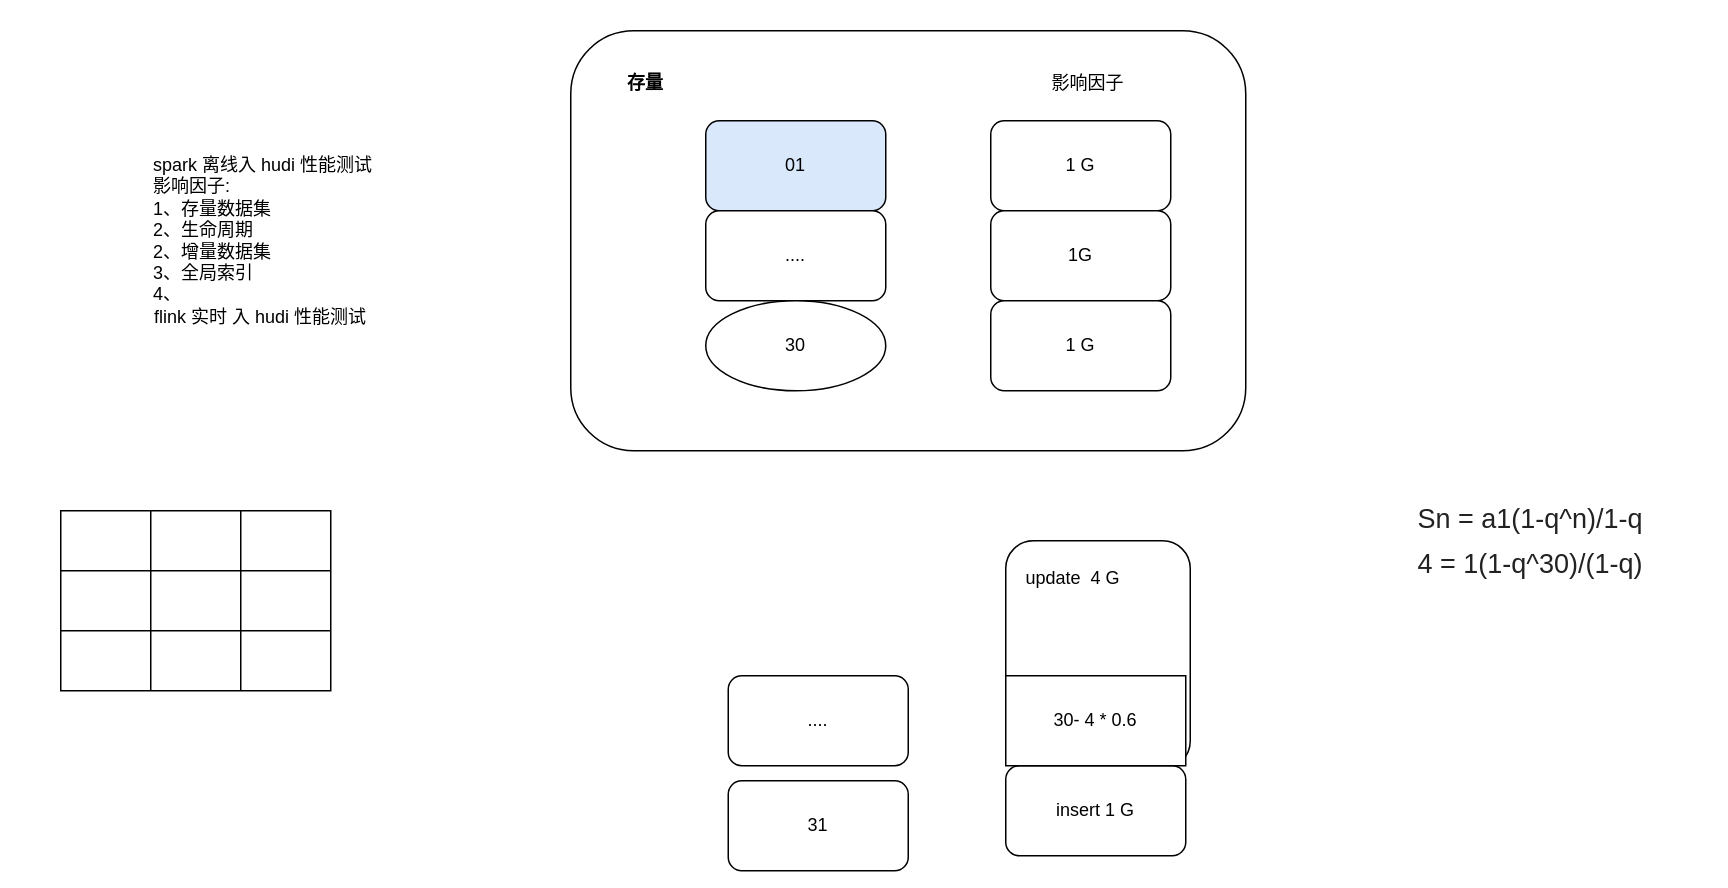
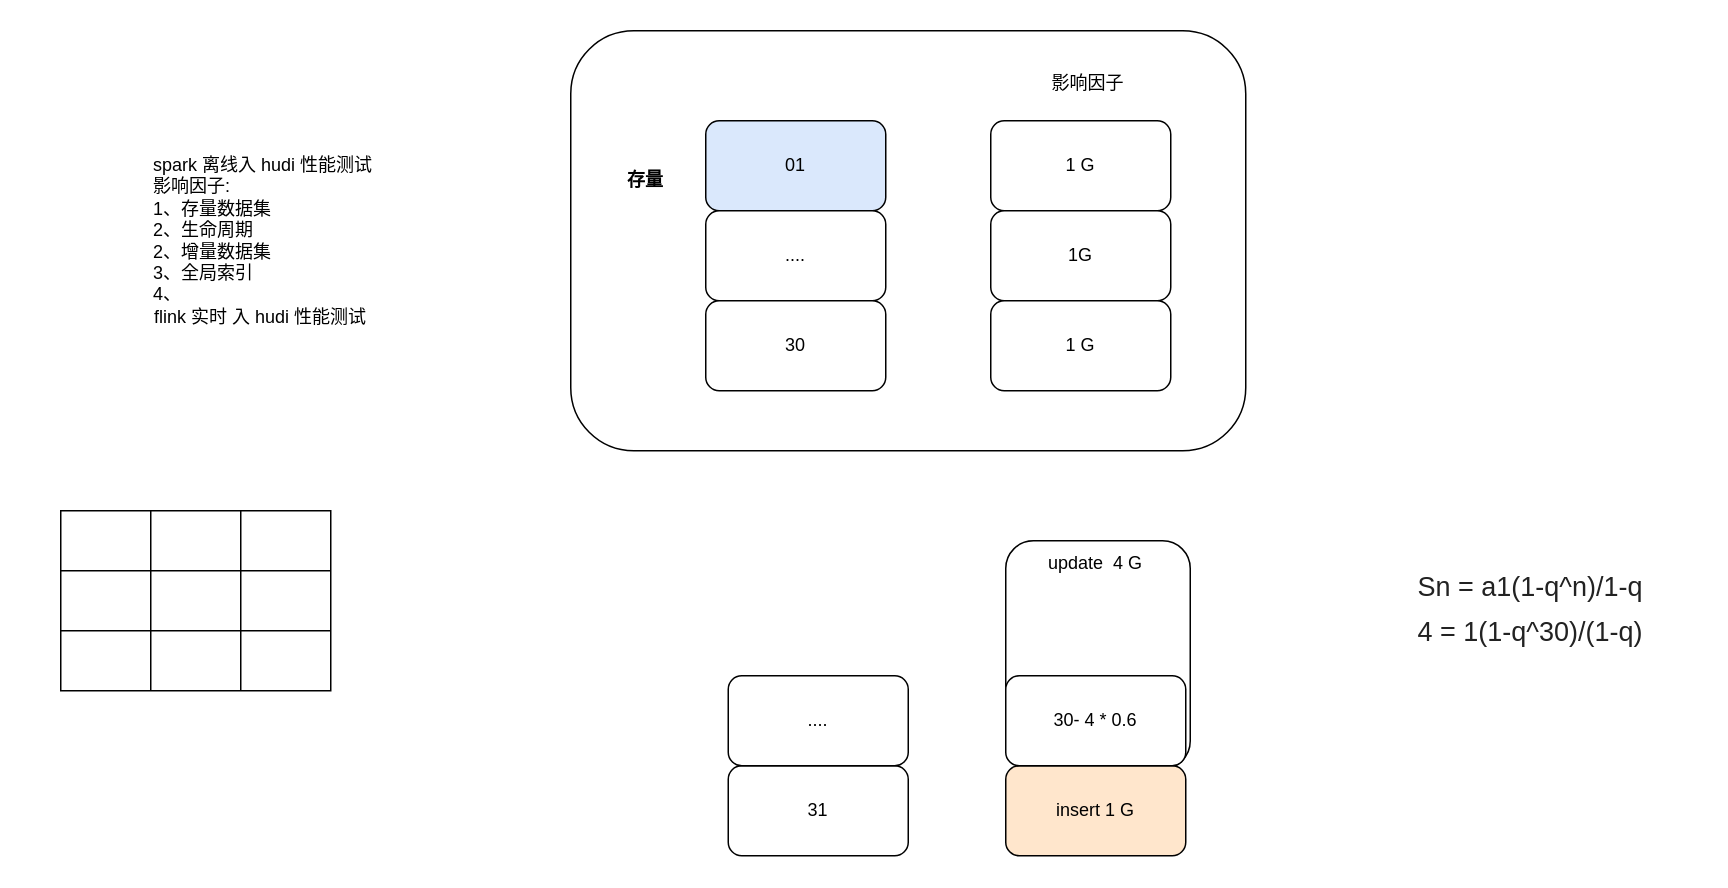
  <mxCell id="0" />
  <mxCell id="1" parent="0" />
  <mxCell id="2" value="" style="rounded=1;whiteSpace=wrap;html=1;align=left;" vertex="1" parent="1"><mxGeometry x="670" y="360" width="123" height="152" as="geometry" /></mxCell>
  <mxCell id="3" value="" style="rounded=1;whiteSpace=wrap;html=1;" vertex="1" parent="1"><mxGeometry x="380" y="20" width="450" height="280" as="geometry" /></mxCell>
  <mxCell id="4" value="spark 离线入 hudi 性能测试&lt;br&gt;&lt;div style=&quot;text-align: left;&quot;&gt;&lt;span style=&quot;background-color: initial;&quot;&gt;影响因子:&amp;nbsp;&lt;/span&gt;&lt;/div&gt;&lt;div style=&quot;text-align: left;&quot;&gt;&lt;span style=&quot;background-color: initial;&quot;&gt;1、存量数据集&lt;/span&gt;&lt;/div&gt;&lt;div style=&quot;text-align: left;&quot;&gt;&lt;span style=&quot;background-color: initial;&quot;&gt;2、生命周期&lt;/span&gt;&lt;/div&gt;&lt;div style=&quot;text-align: left;&quot;&gt;&lt;span style=&quot;background-color: initial;&quot;&gt;2、增量数据集&lt;/span&gt;&lt;/div&gt;&lt;div style=&quot;text-align: left;&quot;&gt;&lt;span style=&quot;background-color: initial;&quot;&gt;3、全局索引&lt;/span&gt;&lt;/div&gt;&lt;div style=&quot;text-align: left;&quot;&gt;&lt;span style=&quot;background-color: initial;&quot;&gt;4、&lt;/span&gt;&lt;/div&gt;flink 实时 入 hudi 性能测试&amp;nbsp;" style="text;html=1;strokeColor=none;fillColor=none;align=center;verticalAlign=middle;whiteSpace=wrap;rounded=0;" vertex="1" parent="1"><mxGeometry x="20" y="90" width="310" height="140" as="geometry" /></mxCell>
  <mxCell id="5" value="" style="shape=table;html=1;whiteSpace=wrap;startSize=0;container=1;collapsible=0;childLayout=tableLayout;" vertex="1" parent="1"><mxGeometry x="40" y="340" width="180" height="120" as="geometry" /></mxCell>
  <mxCell id="6" value="" style="shape=tableRow;horizontal=0;startSize=0;swimlaneHead=0;swimlaneBody=0;top=0;left=0;bottom=0;right=0;collapsible=0;dropTarget=0;fillColor=none;points=[[0,0.5],[1,0.5]];portConstraint=eastwest;" vertex="1" parent="5"><mxGeometry width="180" height="40" as="geometry" /></mxCell>
  <mxCell id="7" value="" style="shape=partialRectangle;html=1;whiteSpace=wrap;connectable=0;fillColor=none;top=0;left=0;bottom=0;right=0;overflow=hidden;" vertex="1" parent="6"><mxGeometry width="60" height="40" as="geometry"><mxRectangle width="60" height="40" as="alternateBounds" /></mxGeometry></mxCell>
  <mxCell id="8" value="" style="shape=partialRectangle;html=1;whiteSpace=wrap;connectable=0;fillColor=none;top=0;left=0;bottom=0;right=0;overflow=hidden;" vertex="1" parent="6"><mxGeometry x="60" width="60" height="40" as="geometry"><mxRectangle width="60" height="40" as="alternateBounds" /></mxGeometry></mxCell>
  <mxCell id="9" value="" style="shape=partialRectangle;html=1;whiteSpace=wrap;connectable=0;fillColor=none;top=0;left=0;bottom=0;right=0;overflow=hidden;" vertex="1" parent="6"><mxGeometry x="120" width="60" height="40" as="geometry"><mxRectangle width="60" height="40" as="alternateBounds" /></mxGeometry></mxCell>
  <mxCell id="10" value="" style="shape=tableRow;horizontal=0;startSize=0;swimlaneHead=0;swimlaneBody=0;top=0;left=0;bottom=0;right=0;collapsible=0;dropTarget=0;fillColor=none;points=[[0,0.5],[1,0.5]];portConstraint=eastwest;" vertex="1" parent="5"><mxGeometry y="40" width="180" height="40" as="geometry" /></mxCell>
  <mxCell id="11" value="" style="shape=partialRectangle;html=1;whiteSpace=wrap;connectable=0;fillColor=none;top=0;left=0;bottom=0;right=0;overflow=hidden;" vertex="1" parent="10"><mxGeometry width="60" height="40" as="geometry"><mxRectangle width="60" height="40" as="alternateBounds" /></mxGeometry></mxCell>
  <mxCell id="12" value="" style="shape=partialRectangle;html=1;whiteSpace=wrap;connectable=0;fillColor=none;top=0;left=0;bottom=0;right=0;overflow=hidden;" vertex="1" parent="10"><mxGeometry x="60" width="60" height="40" as="geometry"><mxRectangle width="60" height="40" as="alternateBounds" /></mxGeometry></mxCell>
  <mxCell id="13" value="" style="shape=partialRectangle;html=1;whiteSpace=wrap;connectable=0;fillColor=none;top=0;left=0;bottom=0;right=0;overflow=hidden;" vertex="1" parent="10"><mxGeometry x="120" width="60" height="40" as="geometry"><mxRectangle width="60" height="40" as="alternateBounds" /></mxGeometry></mxCell>
  <mxCell id="14" value="" style="shape=tableRow;horizontal=0;startSize=0;swimlaneHead=0;swimlaneBody=0;top=0;left=0;bottom=0;right=0;collapsible=0;dropTarget=0;fillColor=none;points=[[0,0.5],[1,0.5]];portConstraint=eastwest;" vertex="1" parent="5"><mxGeometry y="80" width="180" height="40" as="geometry" /></mxCell>
  <mxCell id="15" value="" style="shape=partialRectangle;html=1;whiteSpace=wrap;connectable=0;fillColor=none;top=0;left=0;bottom=0;right=0;overflow=hidden;" vertex="1" parent="14"><mxGeometry width="60" height="40" as="geometry"><mxRectangle width="60" height="40" as="alternateBounds" /></mxGeometry></mxCell>
  <mxCell id="16" value="" style="shape=partialRectangle;html=1;whiteSpace=wrap;connectable=0;fillColor=none;top=0;left=0;bottom=0;right=0;overflow=hidden;" vertex="1" parent="14"><mxGeometry x="60" width="60" height="40" as="geometry"><mxRectangle width="60" height="40" as="alternateBounds" /></mxGeometry></mxCell>
  <mxCell id="17" value="" style="shape=partialRectangle;html=1;whiteSpace=wrap;connectable=0;fillColor=none;top=0;left=0;bottom=0;right=0;overflow=hidden;pointerEvents=1;" vertex="1" parent="14"><mxGeometry x="120" width="60" height="40" as="geometry"><mxRectangle width="60" height="40" as="alternateBounds" /></mxGeometry></mxCell>
  <mxCell id="18" value="01" style="rounded=1;whiteSpace=wrap;html=1;fillColor=#dae8fc;" vertex="1" parent="1"><mxGeometry x="470" y="80" width="120" height="60" as="geometry" /></mxCell>
  <mxCell id="19" value="...." style="rounded=1;whiteSpace=wrap;html=1;" vertex="1" parent="1"><mxGeometry x="470" y="140" width="120" height="60" as="geometry" /></mxCell>
- <mxCell id="20" value="30" style="ellipse;whiteSpace=wrap;html=1;" vertex="1" parent="1"><mxGeometry x="470" y="200" width="120" height="60" as="geometry" /></mxCell>
+ <mxCell id="20" value="30" style="rounded=1;whiteSpace=wrap;html=1;" vertex="1" parent="1"><mxGeometry x="470" y="200" width="120" height="60" as="geometry" /></mxCell>
  <mxCell id="21" value="1 G" style="rounded=1;whiteSpace=wrap;html=1;" vertex="1" parent="1"><mxGeometry x="660" y="80" width="120" height="60" as="geometry" /></mxCell>
  <mxCell id="22" value="1G" style="rounded=1;whiteSpace=wrap;html=1;" vertex="1" parent="1"><mxGeometry x="660" y="140" width="120" height="60" as="geometry" /></mxCell>
  <mxCell id="23" value="1 G" style="rounded=1;whiteSpace=wrap;html=1;" vertex="1" parent="1"><mxGeometry x="660" y="200" width="120" height="60" as="geometry" /></mxCell>
  <mxCell id="24" value="影响因子" style="text;html=1;strokeColor=none;fillColor=none;align=center;verticalAlign=middle;whiteSpace=wrap;rounded=0;" vertex="1" parent="1"><mxGeometry x="660" y="40" width="130" height="30" as="geometry" /></mxCell>
- <mxCell id="25" value="&lt;b&gt;存量&lt;/b&gt;" style="text;html=1;strokeColor=none;fillColor=none;align=center;verticalAlign=middle;whiteSpace=wrap;rounded=0;" vertex="1" parent="1"><mxGeometry x="400" y="40" width="60" height="30" as="geometry" /></mxCell>
- <mxCell id="26" value="31" style="rounded=1;whiteSpace=wrap;html=1;" vertex="1" parent="1"><mxGeometry x="485" y="520" width="120" height="60" as="geometry" /></mxCell>
- <mxCell id="27" value="insert 1 G" style="rounded=1;whiteSpace=wrap;html=1;" vertex="1" parent="1"><mxGeometry x="670" y="510" width="120" height="60" as="geometry" /></mxCell>
+ <mxCell id="25" value="&lt;b&gt;存量&lt;/b&gt;" style="text;html=1;strokeColor=none;fillColor=none;align=center;verticalAlign=middle;whiteSpace=wrap;rounded=0;" vertex="1" parent="1"><mxGeometry x="400" y="105" width="60" height="30" as="geometry" /></mxCell>
+ <mxCell id="26" value="31" style="rounded=1;whiteSpace=wrap;html=1;" vertex="1" parent="1"><mxGeometry x="485" y="510" width="120" height="60" as="geometry" /></mxCell>
+ <mxCell id="27" value="insert 1 G" style="rounded=1;whiteSpace=wrap;html=1;fillColor=#ffe6cc;" vertex="1" parent="1"><mxGeometry x="670" y="510" width="120" height="60" as="geometry" /></mxCell>
  <mxCell id="28" value="...." style="rounded=1;whiteSpace=wrap;html=1;" vertex="1" parent="1"><mxGeometry x="485" y="450" width="120" height="60" as="geometry" /></mxCell>
- <mxCell id="29" value="30- 4 * 0.6" style="whiteSpace=wrap;html=1;rounded=0;" vertex="1" parent="1"><mxGeometry x="670" y="450" width="120" height="60" as="geometry" /></mxCell>
- <mxCell id="30" value="update&amp;nbsp; 4 G" style="text;html=1;strokeColor=none;fillColor=none;align=center;verticalAlign=middle;whiteSpace=wrap;rounded=0;" vertex="1" parent="1"><mxGeometry x="675" y="370" width="80" height="30" as="geometry" /></mxCell>
- <mxCell id="31" value="&lt;div style=&quot;max-width: 100%; overflow-x: visible; font-size: 18px; line-height: 30px; color: rgb(34, 34, 34); margin-top: 24px;&quot; class=&quot;index-module_textWrap_3ygOc index-module_newStyle_lg-fl&quot;&gt;&lt;p style=&quot;overflow-y: auto; max-width: 100%; line-height: 30px; margin: 0px !important; padding: 0px !important;&quot; data-from-paste=&quot;1&quot;&gt;Sn = a1(1-q^n)/1-q&lt;br&gt;4 = 1(1-q^30)/(1-q)&lt;/p&gt;&lt;div&gt;&lt;br&gt;&lt;/div&gt;&lt;p style=&quot;overflow-y: auto; max-width: 100%; line-height: 30px; margin: 0px !important; padding: 0px !important;&quot;&gt;&lt;/p&gt;&lt;/div&gt;&lt;div style=&quot;max-width: 100%; overflow-x: visible; font-size: 18px; line-height: 30px; color: rgb(34, 34, 34); margin-top: 24px;&quot; class=&quot;index-module_textWrap_3ygOc index-module_newStyle_lg-fl&quot;&gt;&lt;p style=&quot;overflow-y: auto; max-width: 100%; line-height: 30px; font-family: arial; text-align: start; background-color: rgb(255, 255, 255); margin: 0px !important; padding: 0px !important;&quot;&gt;&lt;/p&gt;&lt;/div&gt;" style="text;html=1;strokeColor=none;fillColor=none;align=center;verticalAlign=middle;whiteSpace=wrap;rounded=0;" vertex="1" parent="1"><mxGeometry x="910" y="350" width="220" height="50" as="geometry" /></mxCell>
+ <mxCell id="29" value="30- 4 * 0.6" style="rounded=1;whiteSpace=wrap;html=1;" vertex="1" parent="1"><mxGeometry x="670" y="450" width="120" height="60" as="geometry" /></mxCell>
+ <mxCell id="30" value="update&amp;nbsp; 4 G" style="text;html=1;strokeColor=none;fillColor=none;align=center;verticalAlign=middle;whiteSpace=wrap;rounded=0;" vertex="1" parent="1"><mxGeometry x="690" y="360" width="80" height="30" as="geometry" /></mxCell>
+ <mxCell id="31" value="&lt;div style=&quot;max-width: 100%; overflow-x: visible; font-size: 18px; line-height: 30px; color: rgb(34, 34, 34); margin-top: 24px;&quot; class=&quot;index-module_textWrap_3ygOc index-module_newStyle_lg-fl&quot;&gt;&lt;p style=&quot;overflow-y: auto; max-width: 100%; line-height: 30px; margin: 0px !important; padding: 0px !important;&quot; data-from-paste=&quot;1&quot;&gt;Sn = a1(1-q^n)/1-q&lt;br&gt;4 = 1(1-q^30)/(1-q)&lt;/p&gt;&lt;div&gt;&lt;br&gt;&lt;/div&gt;&lt;p style=&quot;overflow-y: auto; max-width: 100%; line-height: 30px; margin: 0px !important; padding: 0px !important;&quot;&gt;&lt;/p&gt;&lt;/div&gt;&lt;div style=&quot;max-width: 100%; overflow-x: visible; font-size: 18px; line-height: 30px; color: rgb(34, 34, 34); margin-top: 24px;&quot; class=&quot;index-module_textWrap_3ygOc index-module_newStyle_lg-fl&quot;&gt;&lt;p style=&quot;overflow-y: auto; max-width: 100%; line-height: 30px; font-family: arial; text-align: start; background-color: rgb(255, 255, 255); margin: 0px !important; padding: 0px !important;&quot;&gt;&lt;/p&gt;&lt;/div&gt;" style="text;html=1;strokeColor=none;fillColor=none;align=center;verticalAlign=middle;whiteSpace=wrap;rounded=0;" vertex="1" parent="1"><mxGeometry x="910" y="395" width="220" height="50" as="geometry" /></mxCell>
